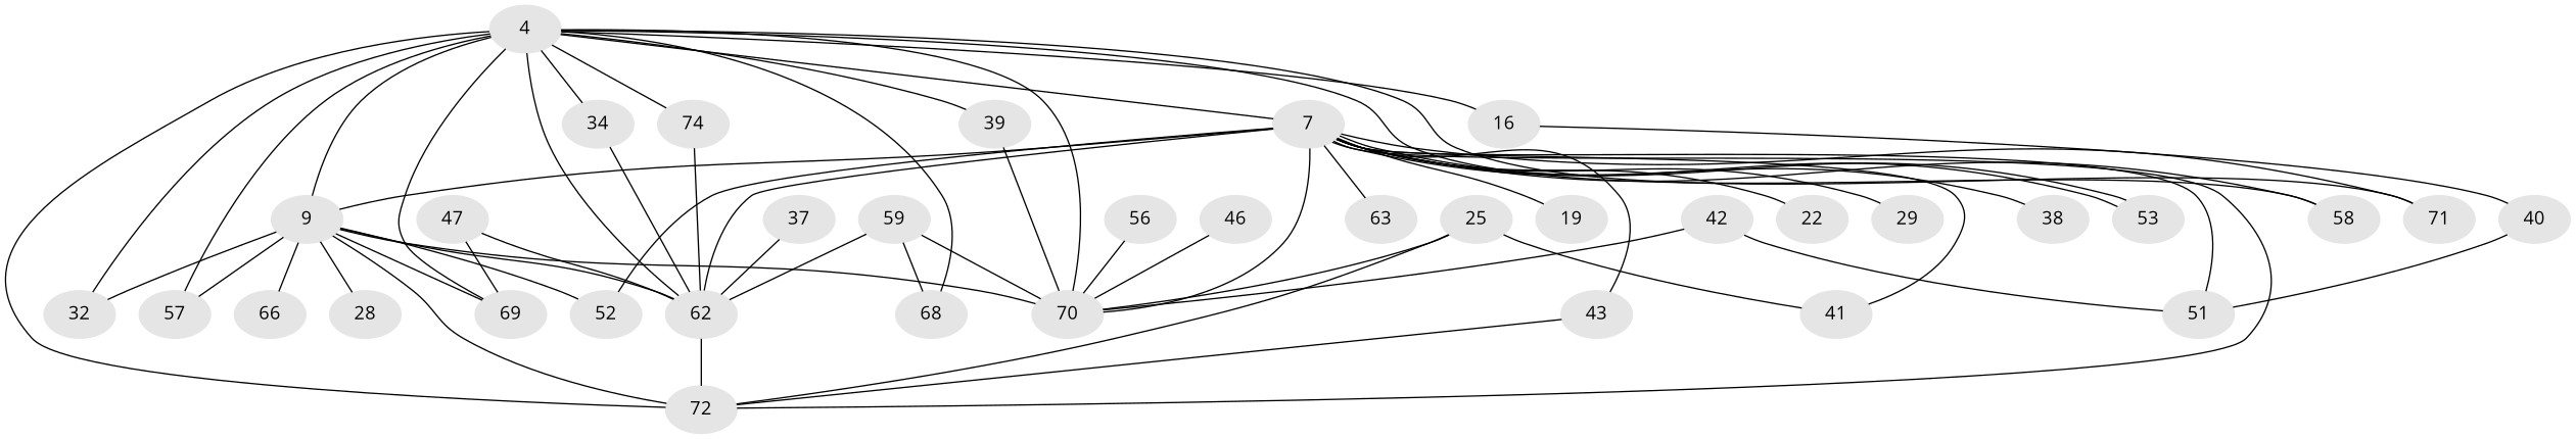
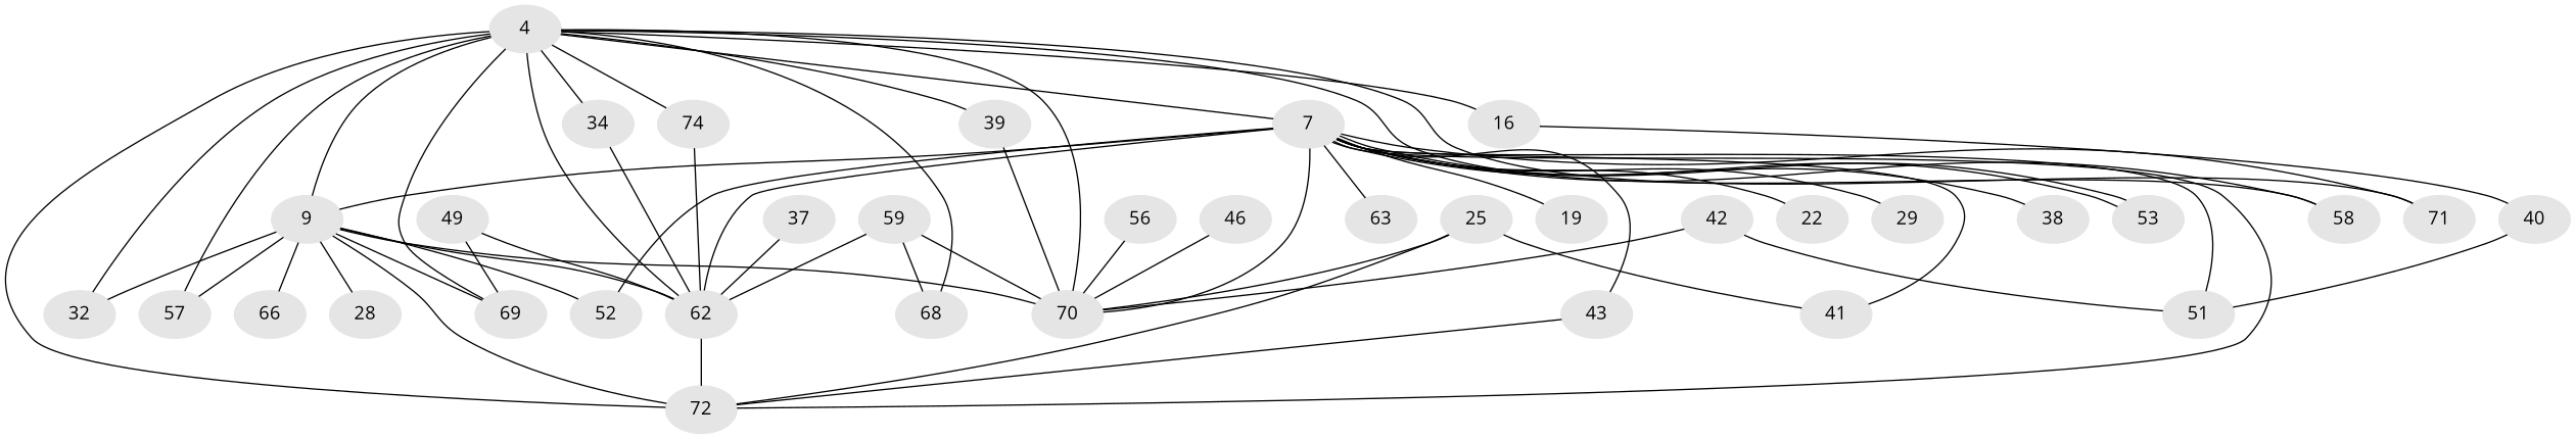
  graph {
    fontname="Open Sans"
    node [color=gray90 fontname="Open Sans" style=filled]
    edge [fontname="Open Sans"]
    4 [super="+2"]
    7 [super="+6"]
    9 [super="+3+8"]
    16
    32
    34 [super="+15"]
    39
    n8 [label=74]
    57 [super="+27"]
    58 [super="+36"]
    62 [super="+21+35+18+24+60"]
    68
    69 [super="+12+54"]
    70 [super="+30+45+64"]
    71 [super="+65"]
    72 [super="+67+33+61+49"]
    19
    22
    29
    38
    41
    43
    51 [super="+31"]
    52
    53
    63
    28
    66
    40
    25 [super="+23"]
    37
    42
    46
-   47
+   47 [label=49]
    56 [super="+17"]
    59 [super="+50"]
    4 -- 7 [weight=4]
    4 -- 9 [weight=8]
    4 -- 16 [weight=2]
    4 -- 32
    4 -- 34 [weight=2]
    4 -- 39
    4 -- n8
    4 -- 57 [weight=2]
    4 -- 58
    4 -- 62 [weight=3]
    4 -- 68
    4 -- 69 [weight=2]
    4 -- 70 [weight=5]
    4 -- 71
    4 -- 72 [weight=3]
    7 -- 9 [weight=8]
    7 -- 58 [weight=2]
    7 -- 62 [weight=3]
    7 -- 70 [weight=6]
    7 -- 71 [weight=2]
    7 -- 72
    7 -- 19
    7 -- 22 [weight=2]
    7 -- 29 [weight=2]
    7 -- 38 [weight=2]
    7 -- 41
    7 -- 43
    7 -- 51 [weight=3]
    7 -- 52
    7 -- 53
    7 -- 53
    7 -- 63 [weight=2]
    9 -- 32
    9 -- 57
    9 -- 62 [weight=2]
    9 -- 69 [weight=2]
    9 -- 70 [weight=11]
    9 -- 72
    9 -- 52
    9 -- 28 [weight=2]
    9 -- 66 [weight=2]
    16 -- 40
    34 -- 62 [weight=2]
    39 -- 70
    n8 -- 62
    62 -- 72 [weight=3]
    43 -- 72
    40 -- 51
    25 -- 70 [weight=2]
    25 -- 72
    25 -- 41
    37 -- 62 [weight=2]
    42 -- 70
    42 -- 51
    46 -- 70
    47 -- 62
    47 -- 69
    56 -- 70 [weight=3]
    59 -- 62
    59 -- 68
    59 -- 70 [weight=2]
  }
